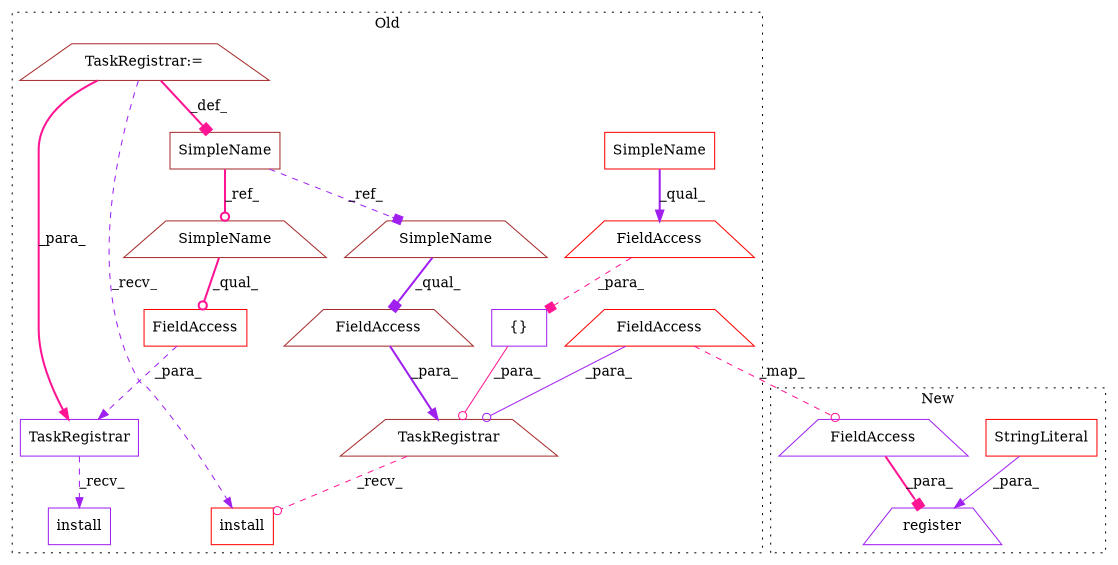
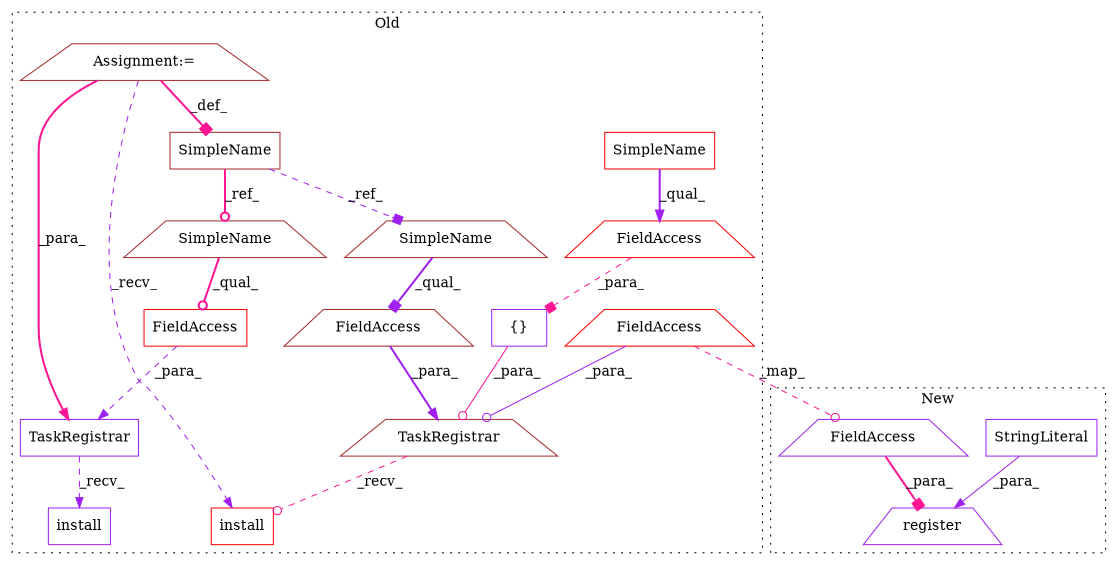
  digraph {
    node [a=32 color=brown l=13 s=1772 shape=trapezium]
    edge [arrowhead=normal color=deeppink style=bold]
    n1 [l="14,1" label=TaskRegistrar s="1740,1824"]
    n2 [a=4 color=purple l="1,1" label="{}" s="1806,1823" shape=box]
    n3 [color=red l=9 label=install s=1826 shape=box]
    n4 [a=22 l=24 label=FieldAccess]
    n5 [a=42 label=SimpleName s=1142 shape=box]
    n6 [a=22 color=red l=23 label=FieldAccess s=1489 shape=box]
    n7 [color=purple l="14,1" label=TaskRegistrar s="1458,1512" shape=box]
    n8 [color=purple l=9 label=install s=1514 shape=box]
    n9 [a=22 color=red l=16 label=FieldAccess s=1807]
    n10 [a=22 color=red l=17 label=FieldAccess s=1754]
-   n11 [a=7 label="TaskRegistrar:=" s=1142]
+   n11 [a=7 label="Assignment:=" s=1142]
    n12 [a=42 color=red l=4 label=SimpleName s=1807 shape=box]
    n13 [a=42 label=SimpleName]
    n14 [a=42 label=SimpleName s=1489]
    n15 [color=purple l="9,1" label=register s="1394,1423"]
    n16 [a=22 color=purple l=17 label=FieldAccess s=1403]
-   n17 [a=45 color=red l=2 label=StringLiteral s=1421 shape=box]
+   n17 [a=45 color=purple l=2 label=StringLiteral s=1421 shape=box]
    subgraph cluster_1 {
      label=Old
      style=dotted
      n1
      n2
      n3
      n4
      n5
      n6
      n7
      n8
      n9
      n10
      n11
      n12
      n13
      n14
    }
    subgraph cluster_2 {
      label=New
      style=dotted
      n15
      n16
      n17
    }
    n1 -> n3 [arrowhead=odot label=_recv_ style=dashed]
    n2 -> n1 [arrowhead=odot label=_para_ style=solid]
    n4 -> n1 [color=purple label=_para_]
    n5 -> n13 [arrowhead=box color=purple label=_ref_ style=dashed]
    n5 -> n14 [arrowhead=odot label=_ref_]
    n6 -> n7 [color=purple label=_para_ style=dashed]
    n7 -> n8 [color=purple label=_recv_ style=dashed]
    n9 -> n2 [arrowhead=box label=_para_ style=dashed]
    n10 -> n1 [arrowhead=odot color=purple label=_para_ style=solid]
    n10 -> n16 [arrowhead=odot label=_map_ style=dashed]
    n11 -> n3 [color=purple label=_recv_ style=dashed]
    n11 -> n5 [arrowhead=box label=_def_]
    n11 -> n7 [label=_para_]
    n12 -> n9 [color=purple label=_qual_]
    n13 -> n4 [arrowhead=box color=purple label=_qual_]
    n14 -> n6 [arrowhead=odot label=_qual_]
    n16 -> n15 [arrowhead=box label=_para_]
    n17 -> n15 [color=purple label=_para_ style=solid]
  }
